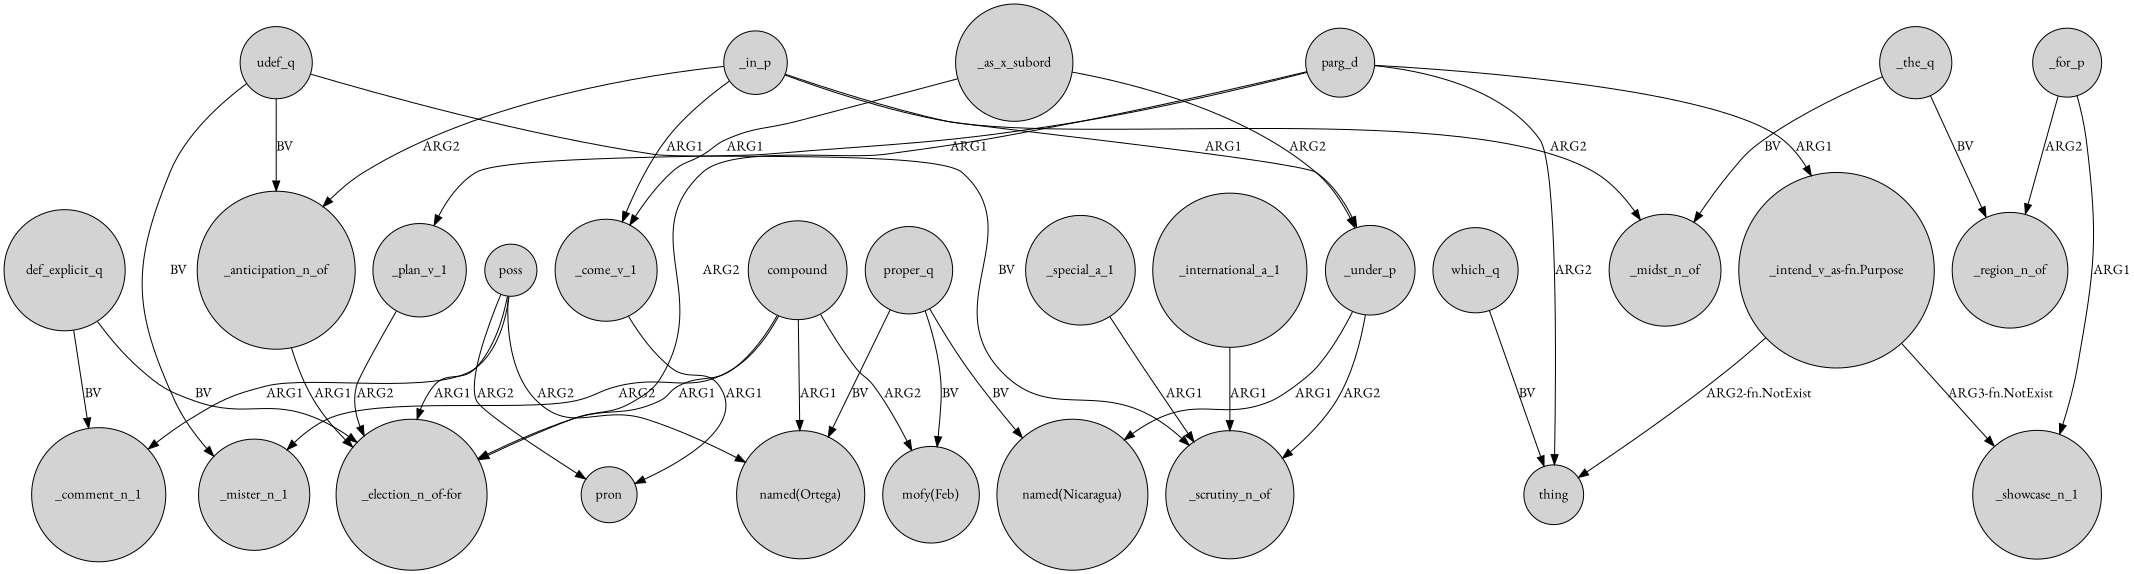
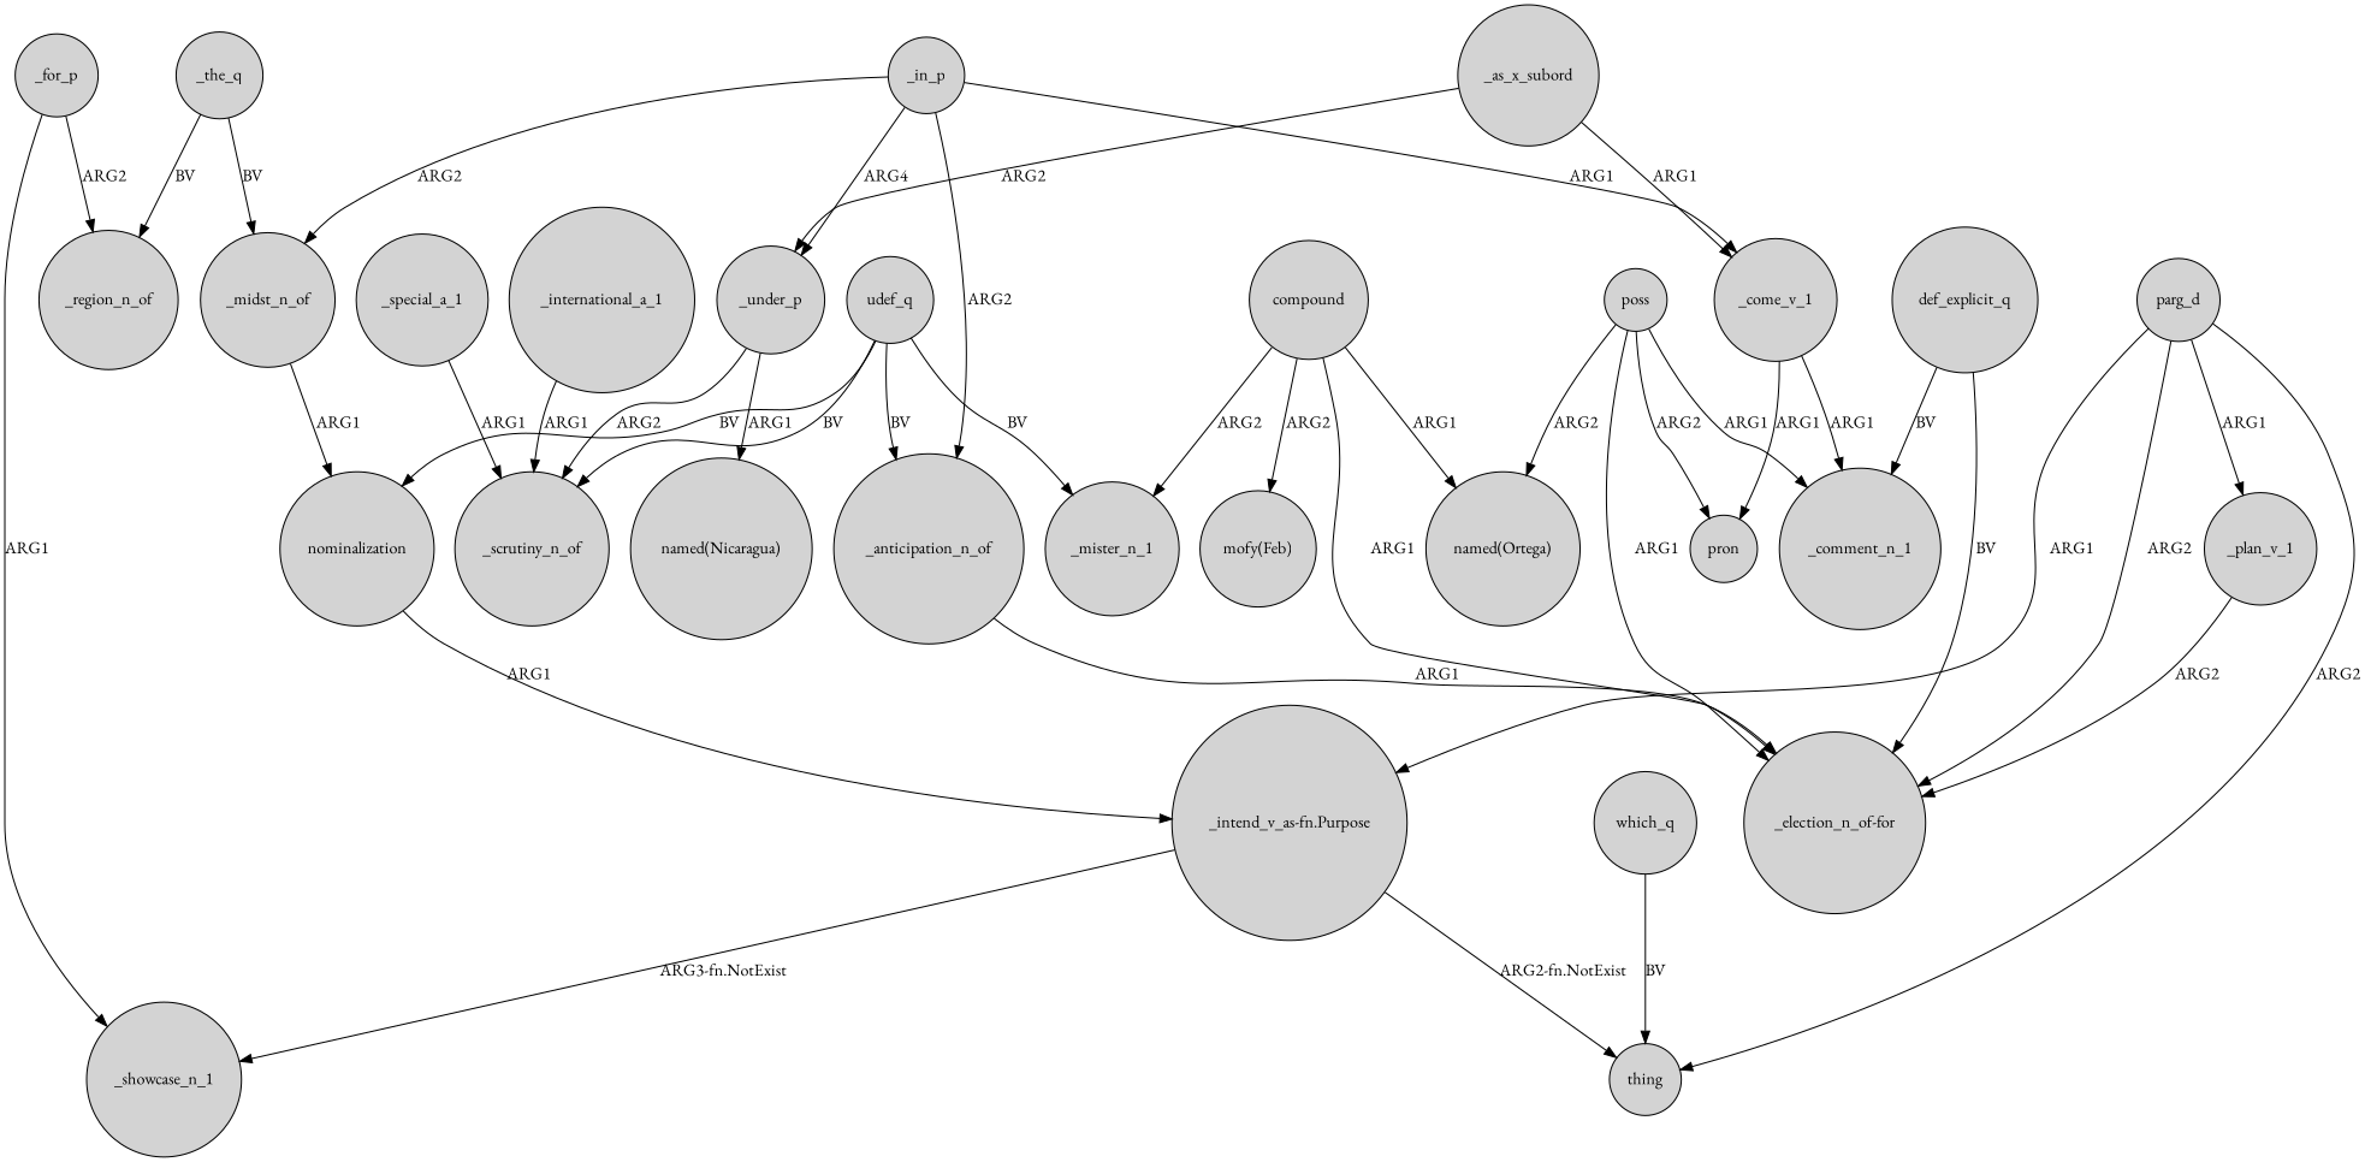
  digraph {
    fontname="EB Garamond"
    node [fontname="EB Garamond" shape=circle style=filled]
    edge [fontname="EB Garamond"]
    poss
    _comment_n_1
    "_election_n_of-for"
    pron
    "named(Ortega)"
    _in_p
    _under_p
    _come_v_1
    _midst_n_of
    _anticipation_n_of
    _scrutiny_n_of
    "named(Nicaragua)"
+   nominalization
    parg_d
    thing
    "_intend_v_as-fn.Purpose"
    _plan_v_1
    _showcase_n_1
    _for_p
    _region_n_of
-   proper_q
    "mofy(Feb)"
    compound
    _mister_n_1
    _international_a_1
    udef_q
    _special_a_1
    _as_x_subord
    _the_q
    def_explicit_q
    which_q
    poss -> _comment_n_1 [label=ARG1]
    poss -> "_election_n_of-for" [label=ARG1]
    poss -> pron [label=ARG2]
    poss -> "named(Ortega)" [label=ARG2]
-   _in_p -> _under_p [label=ARG1]
+   _in_p -> _under_p [label=ARG4]
    _in_p -> _come_v_1 [label=ARG1]
    _in_p -> _midst_n_of [label=ARG2]
    _in_p -> _anticipation_n_of [label=ARG2]
    _under_p -> _scrutiny_n_of [label=ARG2]
    _under_p -> "named(Nicaragua)" [label=ARG1]
+   _come_v_1 -> _comment_n_1 [label=ARG1]
    _come_v_1 -> pron [label=ARG1]
+   _midst_n_of -> nominalization [label=ARG1]
    _anticipation_n_of -> "_election_n_of-for" [label=ARG1]
+   nominalization -> "_intend_v_as-fn.Purpose" [label=ARG1]
    parg_d -> "_election_n_of-for" [label=ARG2]
    parg_d -> thing [label=ARG2]
    parg_d -> "_intend_v_as-fn.Purpose" [label=ARG1]
    parg_d -> _plan_v_1 [label=ARG1]
    "_intend_v_as-fn.Purpose" -> thing [label="ARG2-fn.NotExist"]
    "_intend_v_as-fn.Purpose" -> _showcase_n_1 [label="ARG3-fn.NotExist"]
    _plan_v_1 -> "_election_n_of-for" [label=ARG2]
    _for_p -> _showcase_n_1 [label=ARG1]
    _for_p -> _region_n_of [label=ARG2]
-   proper_q -> "named(Ortega)" [label=BV]
-   proper_q -> "named(Nicaragua)" [label=BV]
-   proper_q -> "mofy(Feb)" [label=BV]
    compound -> "_election_n_of-for" [label=ARG1]
    compound -> "named(Ortega)" [label=ARG1]
    compound -> "mofy(Feb)" [label=ARG2]
    compound -> _mister_n_1 [label=ARG2]
    _international_a_1 -> _scrutiny_n_of [label=ARG1]
    udef_q -> _anticipation_n_of [label=BV]
    udef_q -> _scrutiny_n_of [label=BV]
+   udef_q -> nominalization [label=BV]
    udef_q -> _mister_n_1 [label=BV]
    _special_a_1 -> _scrutiny_n_of [label=ARG1]
    _as_x_subord -> _under_p [label=ARG2]
    _as_x_subord -> _come_v_1 [label=ARG1]
    _the_q -> _midst_n_of [label=BV]
    _the_q -> _region_n_of [label=BV]
    def_explicit_q -> _comment_n_1 [label=BV]
    def_explicit_q -> "_election_n_of-for" [label=BV]
    which_q -> thing [label=BV]
  }
